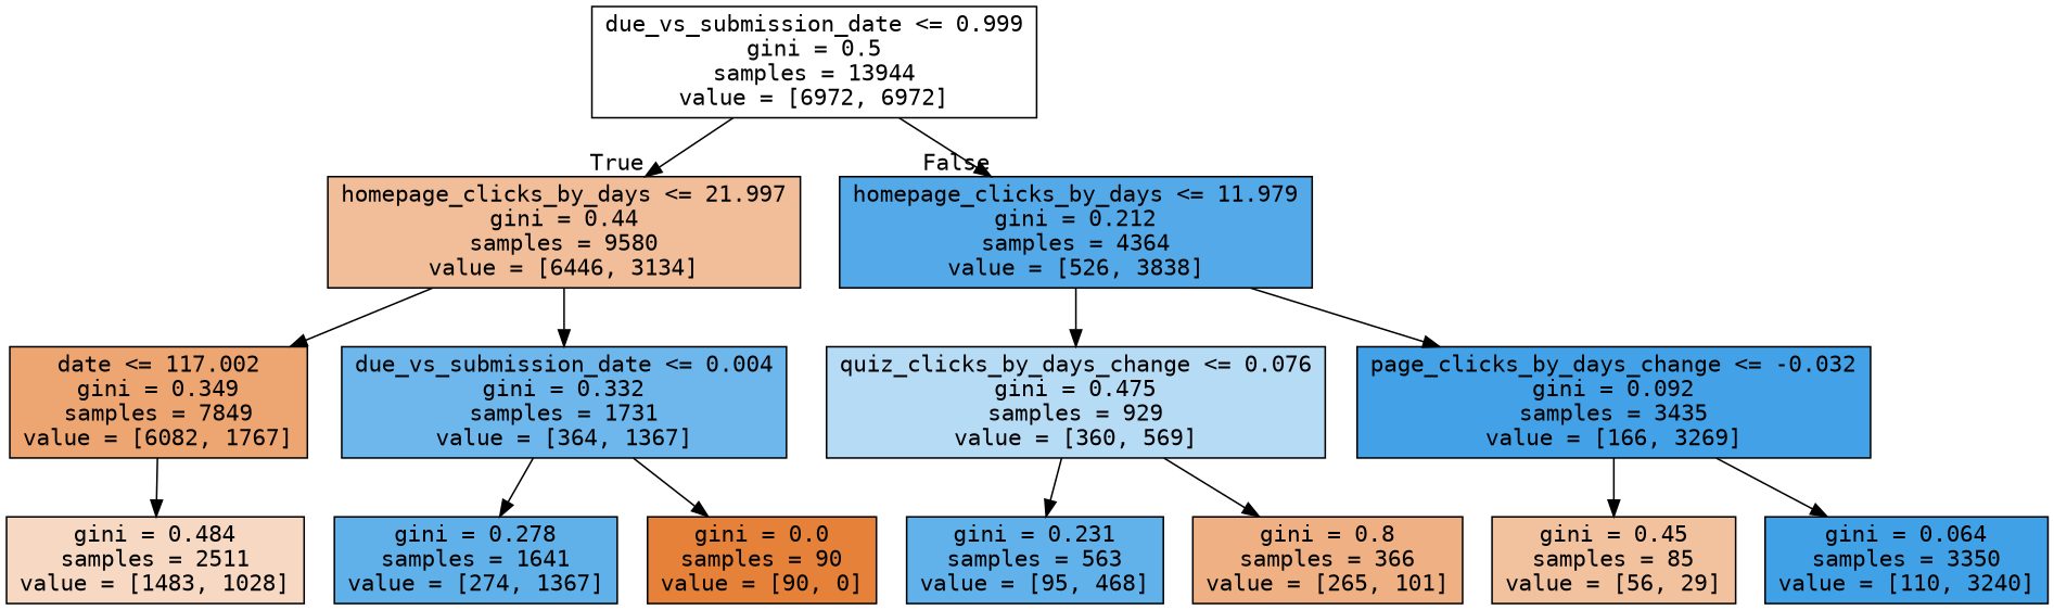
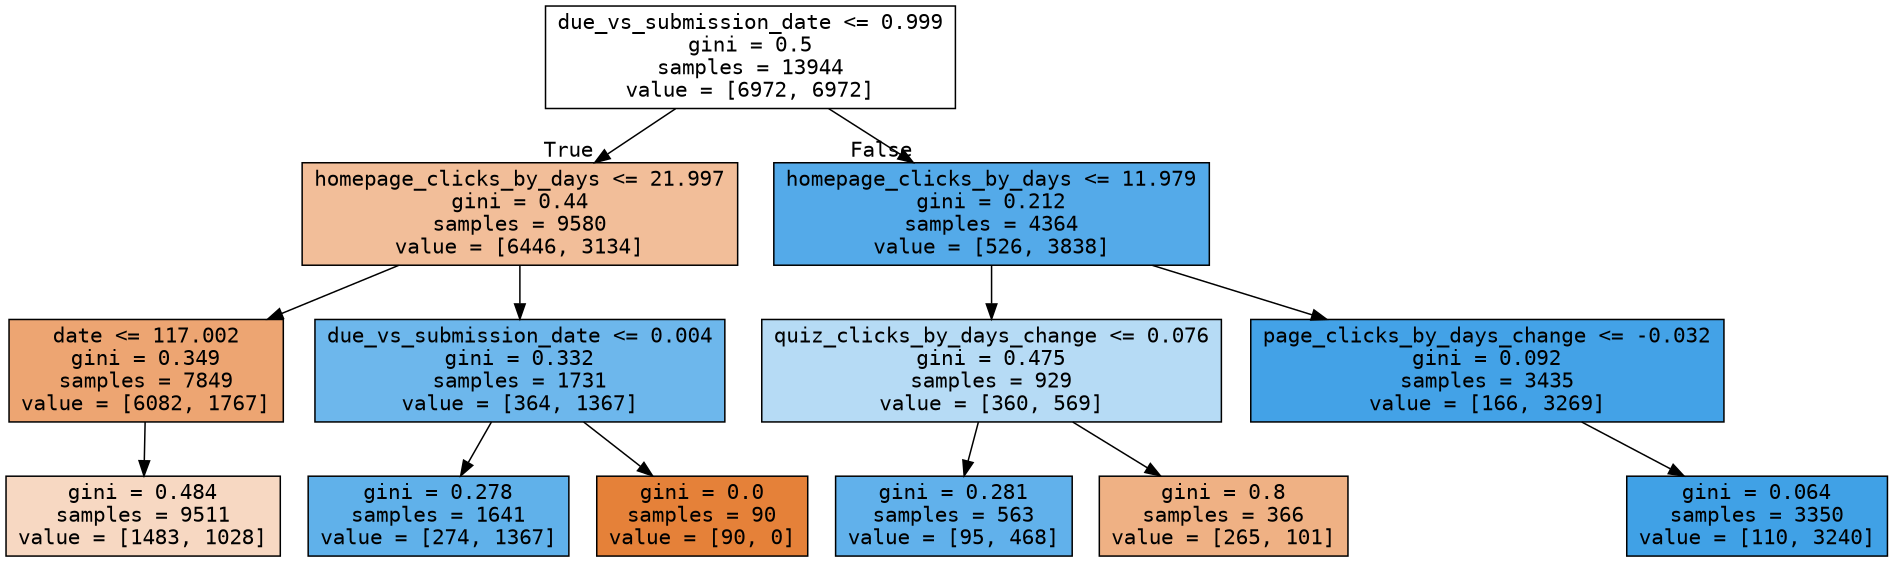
  digraph {
    fontname="DejaVu Sans Mono"
    node [color=black fontname="DejaVu Sans Mono" shape=box style=filled]
    edge [fontname="DejaVu Sans Mono"]
    n1 [fillcolor="#e5813900" label="due_vs_submission_date <= 0.999\ngini = 0.5\nsamples = 13944\nvalue = [6972, 6972]"]
    n2 [fillcolor="#e5813983" label="homepage_clicks_by_days <= 21.997\ngini = 0.44\nsamples = 9580\nvalue = [6446, 3134]"]
    n3 [fillcolor="#399de5dc" label="homepage_clicks_by_days <= 11.979\ngini = 0.212\nsamples = 4364\nvalue = [526, 3838]"]
    n4 [fillcolor="#e58139b5" label="date <= 117.002\ngini = 0.349\nsamples = 7849\nvalue = [6082, 1767]"]
    n5 [fillcolor="#399de5bb" label="due_vs_submission_date <= 0.004\ngini = 0.332\nsamples = 1731\nvalue = [364, 1367]"]
    n6 [fillcolor="#399de55e" label="quiz_clicks_by_days_change <= 0.076\ngini = 0.475\nsamples = 929\nvalue = [360, 569]"]
    n7 [fillcolor="#399de5f2" label="page_clicks_by_days_change <= -0.032\ngini = 0.092\nsamples = 3435\nvalue = [166, 3269]"]
-   n8 [fillcolor="#e581394e" label="gini = 0.484\nsamples = 2511\nvalue = [1483, 1028]"]
+   n8 [fillcolor="#e581394e" label="gini = 0.484\nsamples = 9511\nvalue = [1483, 1028]"]
    n9 [fillcolor="#399de5cc" label="gini = 0.278\nsamples = 1641\nvalue = [274, 1367]"]
    n10 [fillcolor="#e58139ff" label="gini = 0.0\nsamples = 90\nvalue = [90, 0]"]
-   n11 [fillcolor="#399de5cb" label="gini = 0.231\nsamples = 563\nvalue = [95, 468]"]
+   n11 [fillcolor="#399de5cb" label="gini = 0.281\nsamples = 563\nvalue = [95, 468]"]
    n12 [fillcolor="#e581399e" label="gini = 0.8\nsamples = 366\nvalue = [265, 101]"]
-   n13 [fillcolor="#e581397b" label="gini = 0.45\nsamples = 85\nvalue = [56, 29]"]
    n14 [fillcolor="#399de5f6" label="gini = 0.064\nsamples = 3350\nvalue = [110, 3240]"]
    n1 -> n2 [headlabel=True labelangle=45 labeldistance=2.5]
    n1 -> n3 [headlabel=False labelangle=-45 labeldistance=2.5]
    n2 -> n4
    n2 -> n5
    n3 -> n6
    n3 -> n7
    n4 -> n8
    n5 -> n9
    n5 -> n10
    n6 -> n11
    n6 -> n12
-   n7 -> n13
    n7 -> n14
  }
